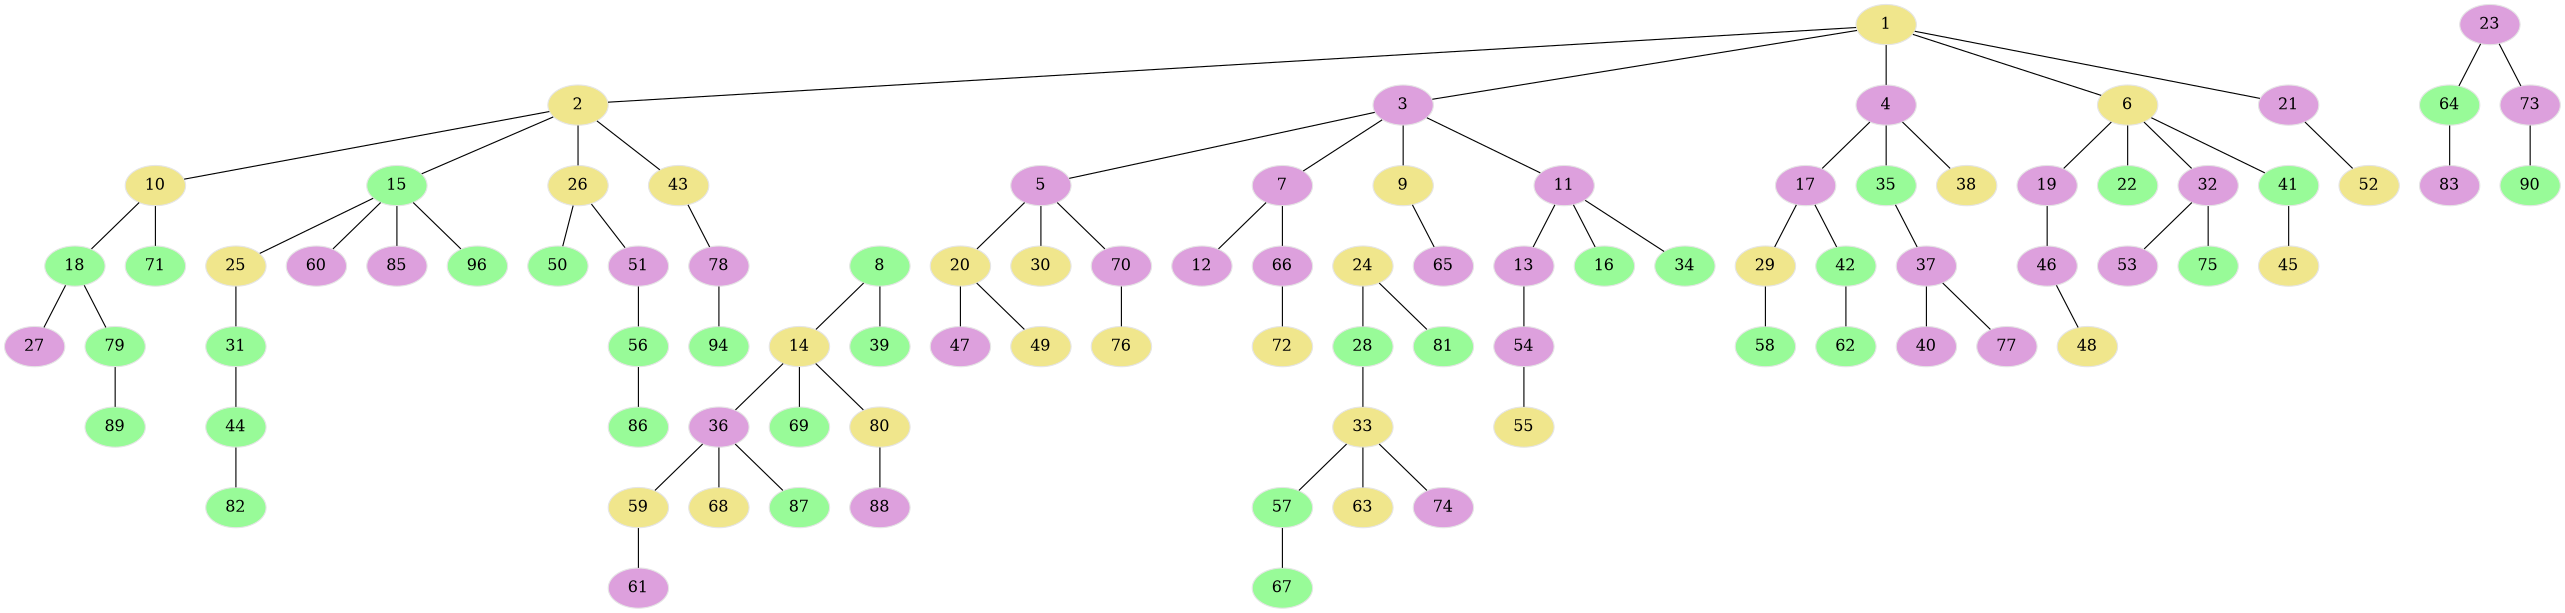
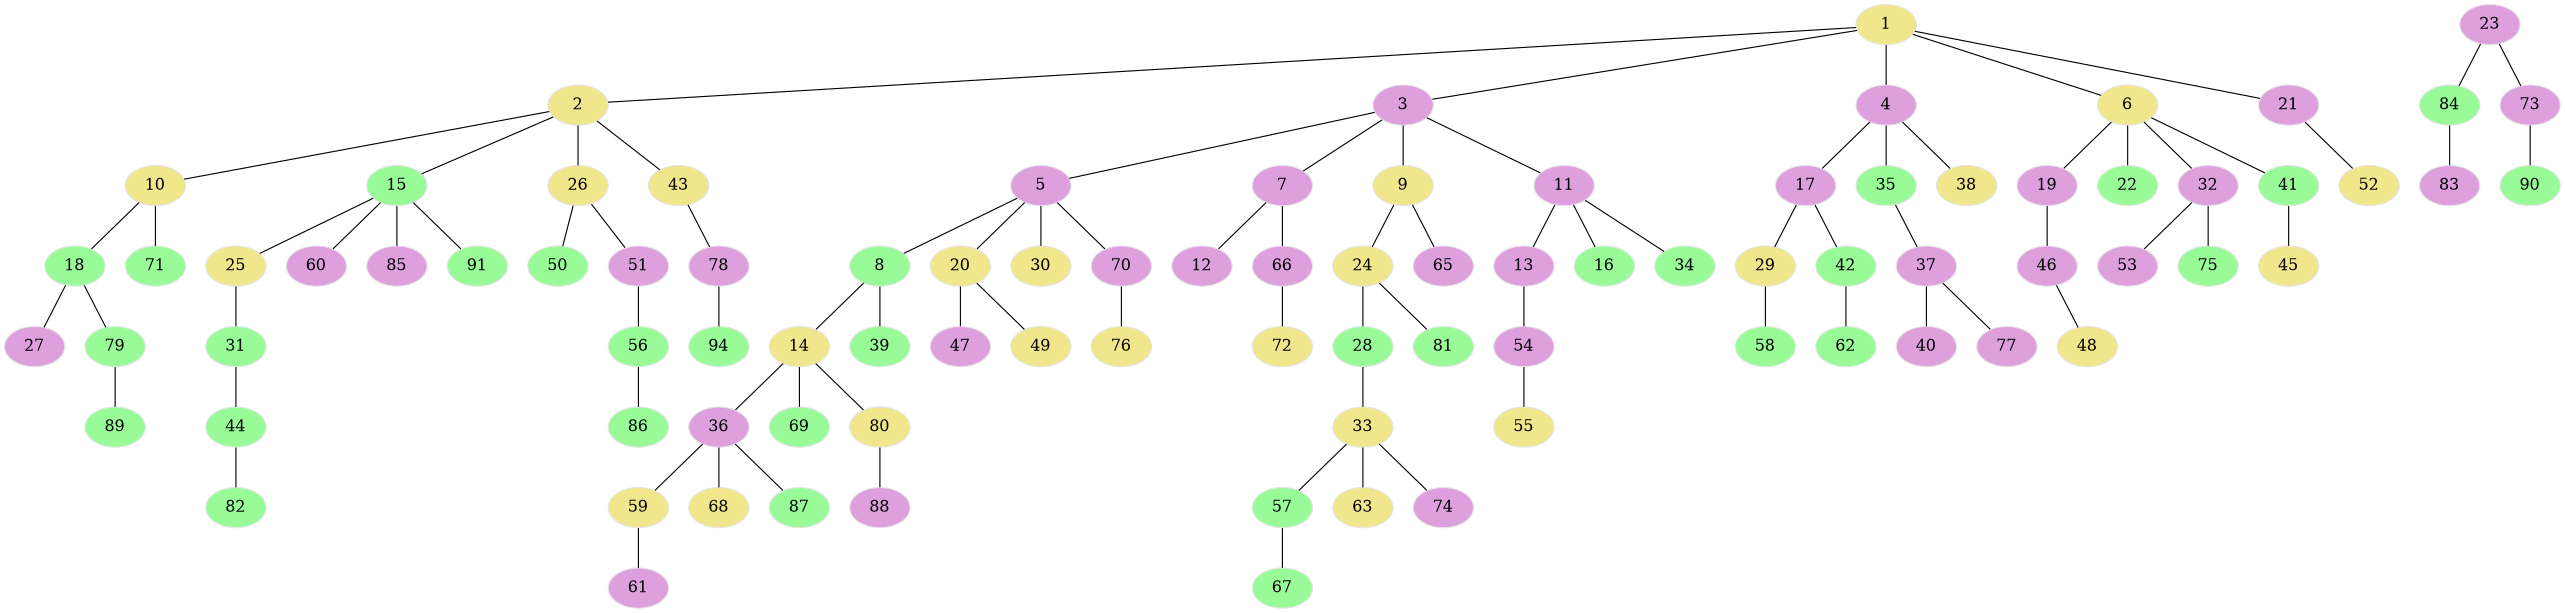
  graph {
    node [color=gray90 fillcolor=plum style=filled]
    1 [fillcolor=khaki]
    2 [fillcolor=khaki]
    3
    4
    6 [fillcolor=khaki]
    21
    10 [fillcolor=khaki]
    15 [fillcolor=palegreen]
    26 [fillcolor=khaki]
    43 [fillcolor=khaki]
    5
    7
    9 [fillcolor=khaki]
    11
    17
    35 [fillcolor=palegreen]
    38 [fillcolor=khaki]
    19
    22 [fillcolor=palegreen]
    32
    41 [fillcolor=palegreen]
    52 [fillcolor=khaki]
    18 [fillcolor=palegreen]
    71 [fillcolor=palegreen]
    25 [fillcolor=khaki]
    60
    85
-   91 [fillcolor=palegreen label=96]
+   91 [fillcolor=palegreen]
    50 [fillcolor=palegreen]
    51
    78
    8 [fillcolor=palegreen]
    20 [fillcolor=khaki]
    30 [fillcolor=khaki]
    70
    12
    66
    24 [fillcolor=khaki]
    65
    13
    16 [fillcolor=palegreen]
    34 [fillcolor=palegreen]
    29 [fillcolor=khaki]
    42 [fillcolor=palegreen]
    37
    14 [fillcolor=khaki]
    39 [fillcolor=palegreen]
    47
    49 [fillcolor=khaki]
    76 [fillcolor=khaki]
    46
    53
    75 [fillcolor=palegreen]
    45 [fillcolor=khaki]
    72 [fillcolor=khaki]
    36
    69 [fillcolor=palegreen]
    80 [fillcolor=khaki]
    28 [fillcolor=palegreen]
    81 [fillcolor=palegreen]
    27
    79 [fillcolor=palegreen]
    54
    55 [fillcolor=khaki]
    59 [fillcolor=khaki]
    68 [fillcolor=khaki]
    87 [fillcolor=palegreen]
    88
    31 [fillcolor=palegreen]
-   64 [fillcolor=palegreen]
+   64 [fillcolor=palegreen label=84]
    23
    73
    58 [fillcolor=palegreen]
    62 [fillcolor=palegreen]
    89 [fillcolor=palegreen]
    48 [fillcolor=khaki]
    83
    90 [fillcolor=palegreen]
    33 [fillcolor=khaki]
    44 [fillcolor=palegreen]
    56 [fillcolor=palegreen]
    57 [fillcolor=palegreen]
    63 [fillcolor=khaki]
    74
    82 [fillcolor=palegreen]
    67 [fillcolor=palegreen]
    40
    77
    61
    n90 [fillcolor=palegreen label=94]
    86 [fillcolor=palegreen]
    1 -- 2
    1 -- 3
    1 -- 4
    1 -- 6
    1 -- 21
    2 -- 10
    2 -- 15
    2 -- 26
    2 -- 43
    3 -- 5
    3 -- 7
    3 -- 9
    3 -- 11
    4 -- 17
    4 -- 35
    4 -- 38
    6 -- 19
    6 -- 22
    6 -- 32
    6 -- 41
    21 -- 52
    10 -- 18
    10 -- 71
    15 -- 25
    15 -- 60
    15 -- 85
    15 -- 91
    26 -- 50
    26 -- 51
    43 -- 78
+   5 -- 8
    5 -- 20
    5 -- 30
    5 -- 70
    7 -- 12
    7 -- 66
+   9 -- 24
    9 -- 65
    11 -- 13
    11 -- 16
    11 -- 34
    17 -- 29
    17 -- 42
    35 -- 37
    19 -- 46
    32 -- 53
    32 -- 75
    41 -- 45
    18 -- 27
    18 -- 79
    25 -- 31
    51 -- 56
    78 -- n90
    8 -- 14
    8 -- 39
    20 -- 47
    20 -- 49
    70 -- 76
    66 -- 72
    24 -- 28
    24 -- 81
    13 -- 54
    29 -- 58
    42 -- 62
    37 -- 40
    37 -- 77
    14 -- 36
    14 -- 69
    14 -- 80
    46 -- 48
    36 -- 59
    36 -- 68
    36 -- 87
    80 -- 88
    28 -- 33
    79 -- 89
    54 -- 55
    59 -- 61
    31 -- 44
    64 -- 83
    23 -- 64
    23 -- 73
    73 -- 90
    33 -- 57
    33 -- 63
    33 -- 74
    44 -- 82
    56 -- 86
    57 -- 67
  }
